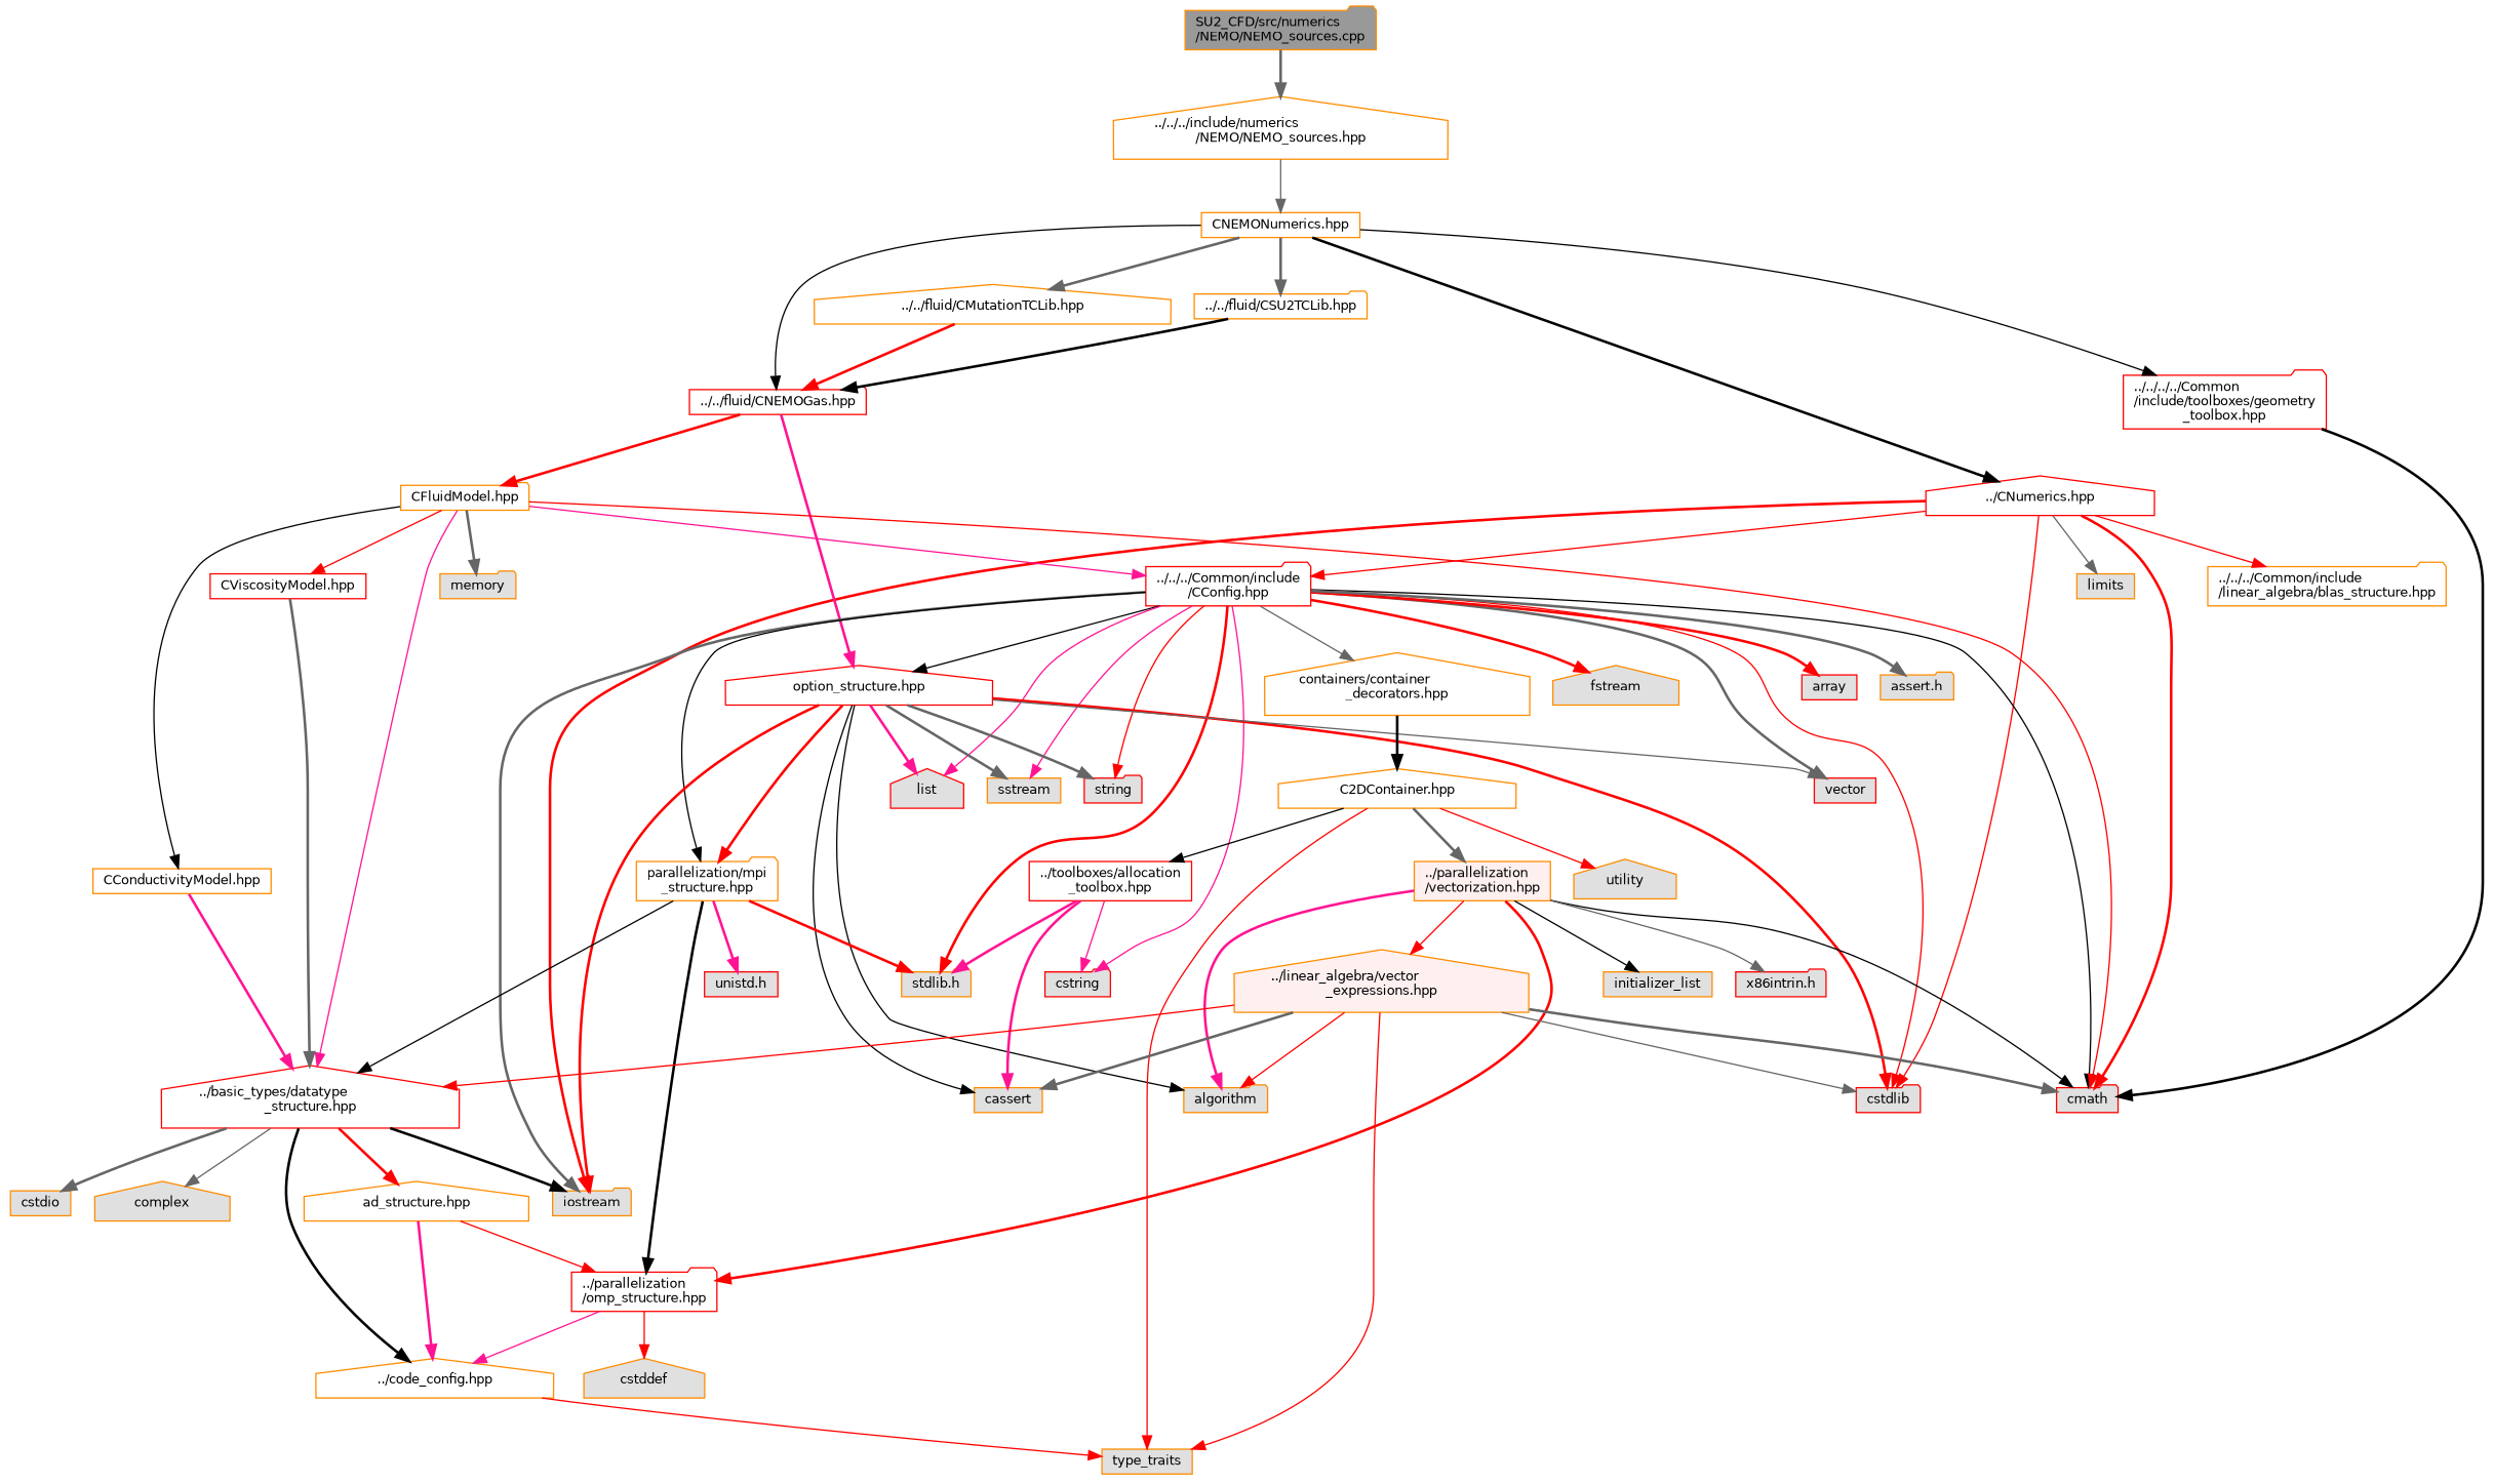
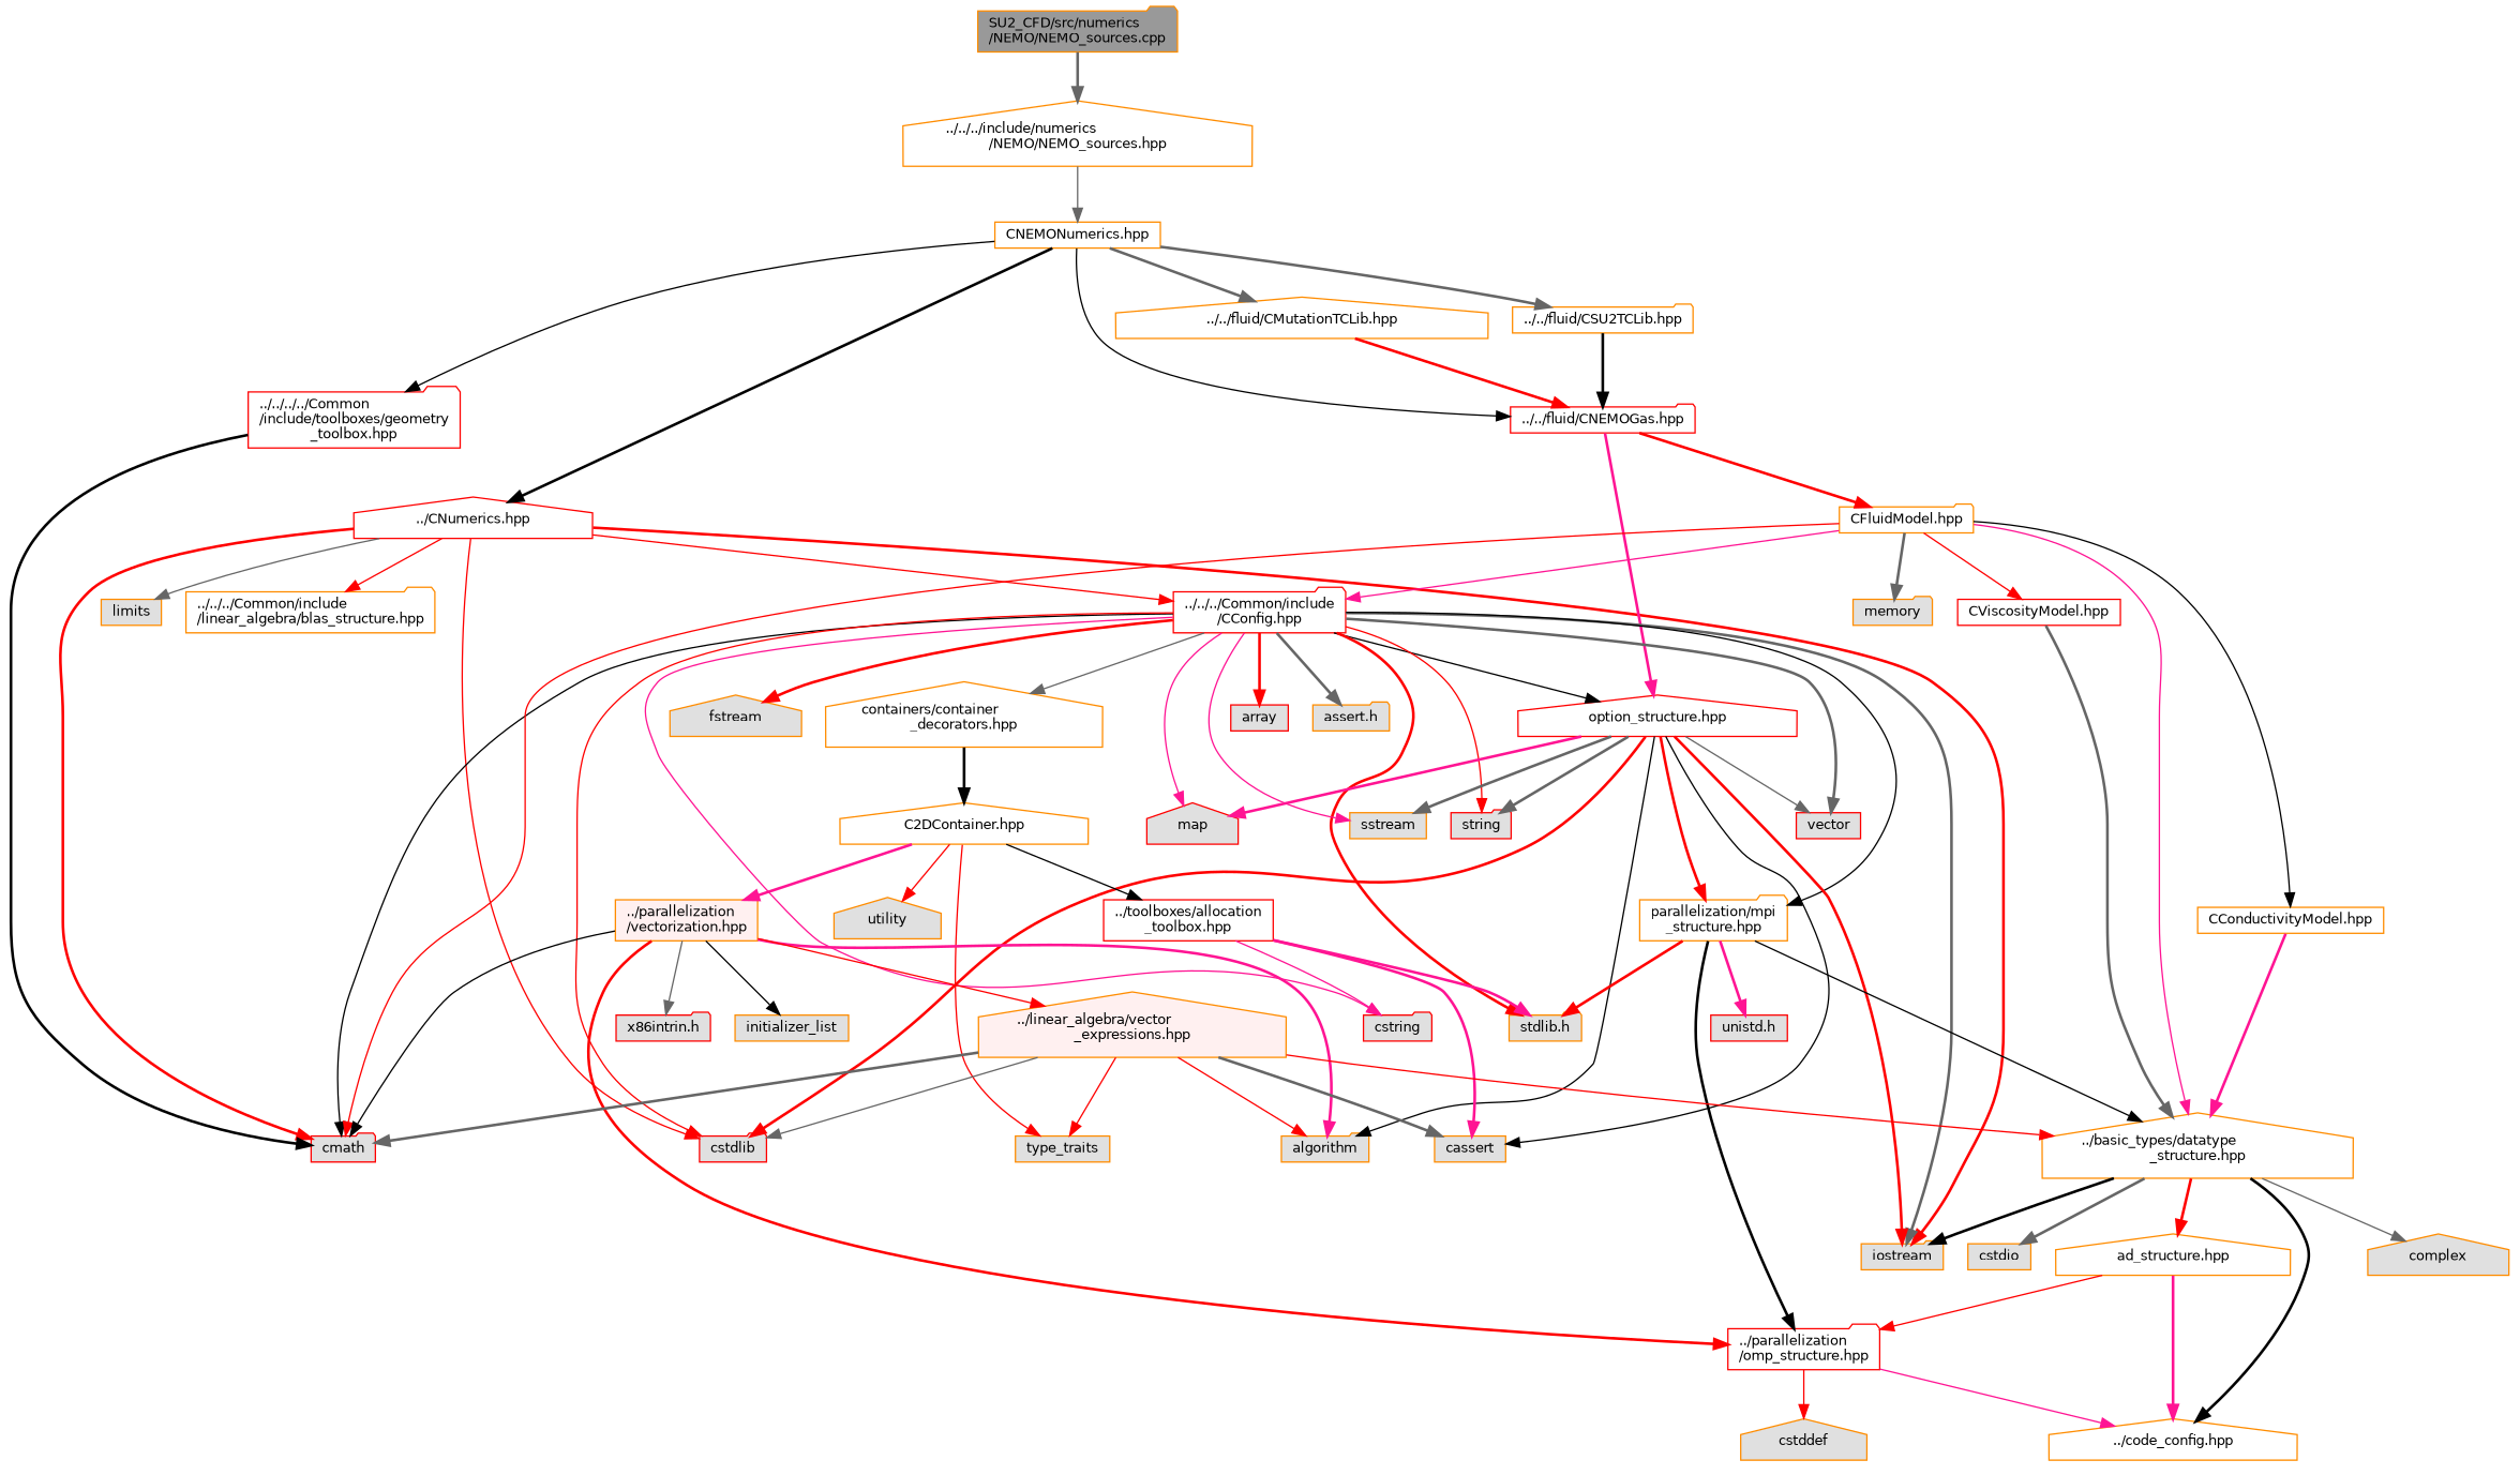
  digraph {
    node [color=darkorange fillcolor="#E0E0E0" fontname=Helvetica fontsize=10 shape=folder style=filled]
    edge [color=red fontname=Helvetica fontsize=10 labelfontname=Helvetica labelfontsize=10 style=bold]
    n1 [fillcolor=grey60 fontcolor=black height=0.2 label="SU2_CFD/src/numerics\l/NEMO/NEMO_sources.cpp" width=0.4]
    n2 [fillcolor=white height=0.2 label="../../../include/numerics\l/NEMO/NEMO_sources.hpp" shape=house width=0.4]
    n3 [fillcolor=white height=0.2 label="CNEMONumerics.hpp" shape=box width=0.4]
    n4 [color=red fillcolor=white height=0.2 label="../CNumerics.hpp" shape=house width=0.4]
    n5 [color=red fillcolor=white height=0.2 label="../../fluid/CNEMOGas.hpp" width=0.4]
    n6 [fillcolor=white height=0.2 label="../../fluid/CMutationTCLib.hpp" shape=house width=0.4]
    n7 [fillcolor=white height=0.2 label="../../fluid/CSU2TCLib.hpp" width=0.4]
    n8 [color=red fillcolor=white height=0.2 label="../../../../Common\l/include/toolboxes/geometry\l_toolbox.hpp" width=0.4]
    n9 [color=red height=0.2 label=cmath width=0.4]
    n10 [height=0.2 label=iostream width=0.4]
    n11 [height=0.2 label=limits shape=box width=0.4]
    n12 [color=red height=0.2 label=cstdlib width=0.4]
    n13 [color=red fillcolor=white height=0.2 label="../../../Common/include\l/CConfig.hpp" width=0.4]
    n14 [fillcolor=white height=0.2 label="../../../Common/include\l/linear_algebra/blas_structure.hpp" width=0.4]
    n15 [color=red fillcolor=white height=0.2 label="option_structure.hpp" shape=house width=0.4]
    n16 [fillcolor=white height=0.2 label="CFluidModel.hpp" width=0.4]
    n17 [fillcolor=white height=0.2 label="parallelization/mpi\l_structure.hpp" width=0.4]
    n18 [height=0.2 label="stdlib.h" width=0.4]
    n19 [height=0.2 label=fstream shape=house width=0.4]
    n20 [height=0.2 label=sstream shape=box width=0.4]
    n21 [color=red height=0.2 label=string width=0.4]
    n22 [color=red height=0.2 label=cstring width=0.4]
    n23 [color=red height=0.2 label=vector shape=box width=0.4]
    n24 [color=red height=0.2 label=array shape=box width=0.4]
-   n25 [color=red height=0.2 label=list shape=house width=0.4]
+   n25 [color=red height=0.2 label=map shape=house width=0.4]
    n26 [height=0.2 label="assert.h" width=0.4]
    n27 [fillcolor=white height=0.2 label="containers/container\l_decorators.hpp" shape=house width=0.4]
-   n28 [color=red fillcolor=white height=0.2 label="../basic_types/datatype\l_structure.hpp" shape=house width=0.4]
+   n28 [fillcolor=white height=0.2 label="../basic_types/datatype\l_structure.hpp" shape=house width=0.4]
    n29 [color=red fillcolor=white height=0.2 label="../parallelization\l/omp_structure.hpp" width=0.4]
    n30 [color=red height=0.2 label="unistd.h" shape=box width=0.4]
    n31 [height=0.2 label=algorithm width=0.4]
    n32 [height=0.2 label=cassert shape=box width=0.4]
    n33 [fillcolor=white height=0.2 label="C2DContainer.hpp" shape=house width=0.4]
    n34 [height=0.2 label=complex shape=house width=0.4]
    n35 [height=0.2 label=cstdio shape=box width=0.4]
    n36 [fillcolor=white height=0.2 label="../code_config.hpp" shape=house width=0.4]
    n37 [fillcolor=white height=0.2 label="ad_structure.hpp" shape=house width=0.4]
    n38 [height=0.2 label=cstddef shape=house width=0.4]
    n39 [height=0.2 label=type_traits shape=box width=0.4]
    n40 [color=red fillcolor=white height=0.2 label="../toolboxes/allocation\l_toolbox.hpp" shape=box width=0.4]
    n41 [fillcolor="#FFF0F0" height=0.2 label="../parallelization\l/vectorization.hpp" shape=box width=0.4]
    n42 [height=0.2 label=utility shape=house width=0.4]
    n43 [fillcolor="#FFF0F0" height=0.2 label="../linear_algebra/vector\l_expressions.hpp" shape=house width=0.4]
    n44 [height=0.2 label=initializer_list shape=box width=0.4]
    n45 [color=red height=0.2 label="x86intrin.h" width=0.4]
    n46 [height=0.2 label=memory width=0.4]
    n47 [fillcolor=white height=0.2 label="CConductivityModel.hpp" shape=box width=0.4]
    n48 [color=red fillcolor=white height=0.2 label="CViscosityModel.hpp" shape=box width=0.4]
    n1 -> n2 [color=gray40]
    n2 -> n3 [color=gray40 style=solid]
    n3 -> n4 [color=black]
    n3 -> n5 [color=black style=solid]
    n3 -> n6 [color=gray40]
    n3 -> n7 [color=gray40]
    n3 -> n8 [color=black style=solid]
    n4 -> n9
    n4 -> n10
    n4 -> n11 [color=gray40 style=solid]
    n4 -> n12 [style=solid]
    n4 -> n13 [style=solid]
    n4 -> n14 [style=solid]
    n5 -> n15 [color=deeppink]
    n5 -> n16
    n6 -> n5
    n7 -> n5 [color=black]
    n8 -> n9 [color=black]
    n13 -> n9 [color=black style=solid]
    n13 -> n10 [color=gray40]
    n13 -> n12 [style=solid]
    n13 -> n15 [color=black style=solid]
    n13 -> n17 [color=black style=solid]
    n13 -> n18
    n13 -> n19
    n13 -> n20 [color=deeppink style=solid]
    n13 -> n21 [style=solid]
    n13 -> n22 [color=deeppink style=solid]
    n13 -> n23 [color=gray40]
    n13 -> n24
    n13 -> n25 [color=deeppink style=solid]
    n13 -> n26 [color=gray40]
    n13 -> n27 [color=gray40 style=solid]
    n15 -> n10
    n15 -> n12
    n15 -> n17
    n15 -> n20 [color=gray40]
    n15 -> n21 [color=gray40]
    n15 -> n23 [color=gray40 style=solid]
    n15 -> n25 [color=deeppink]
    n15 -> n31 [color=black style=solid]
    n15 -> n32 [color=black style=solid]
    n16 -> n9 [style=solid]
    n16 -> n13 [color=deeppink style=solid]
    n16 -> n28 [color=deeppink style=solid]
    n16 -> n46 [color=gray40]
    n16 -> n47 [color=black style=solid]
    n16 -> n48 [style=solid]
    n17 -> n18
    n17 -> n28 [color=black style=solid]
    n17 -> n29 [color=black]
    n17 -> n30 [color=deeppink]
    n27 -> n33 [color=black]
    n28 -> n10 [color=black]
    n28 -> n34 [color=gray40 style=solid]
    n28 -> n35 [color=gray40]
    n28 -> n36 [color=black]
    n28 -> n37
    n29 -> n36 [color=deeppink style=solid]
    n29 -> n38 [style=solid]
    n33 -> n39 [style=solid]
    n33 -> n40 [color=black style=solid]
-   n33 -> n41 [color=gray40]
+   n33 -> n41 [color=deeppink]
    n33 -> n42 [style=solid]
-   n36 -> n39 [style=solid]
    n37 -> n29 [style=solid]
    n37 -> n36 [color=deeppink]
    n40 -> n18 [color=deeppink]
    n40 -> n22 [color=deeppink style=solid]
    n40 -> n32 [color=deeppink]
    n41 -> n9 [color=black style=solid]
    n41 -> n29
    n41 -> n31 [color=deeppink]
    n41 -> n43 [style=solid]
    n41 -> n44 [color=black style=solid]
    n41 -> n45 [color=gray40 style=solid]
    n43 -> n9 [color=gray40]
    n43 -> n12 [color=gray40 style=solid]
    n43 -> n28 [style=solid]
    n43 -> n31 [style=solid]
    n43 -> n32 [color=gray40]
    n43 -> n39 [style=solid]
    n47 -> n28 [color=deeppink]
    n48 -> n28 [color=gray40]
  }
